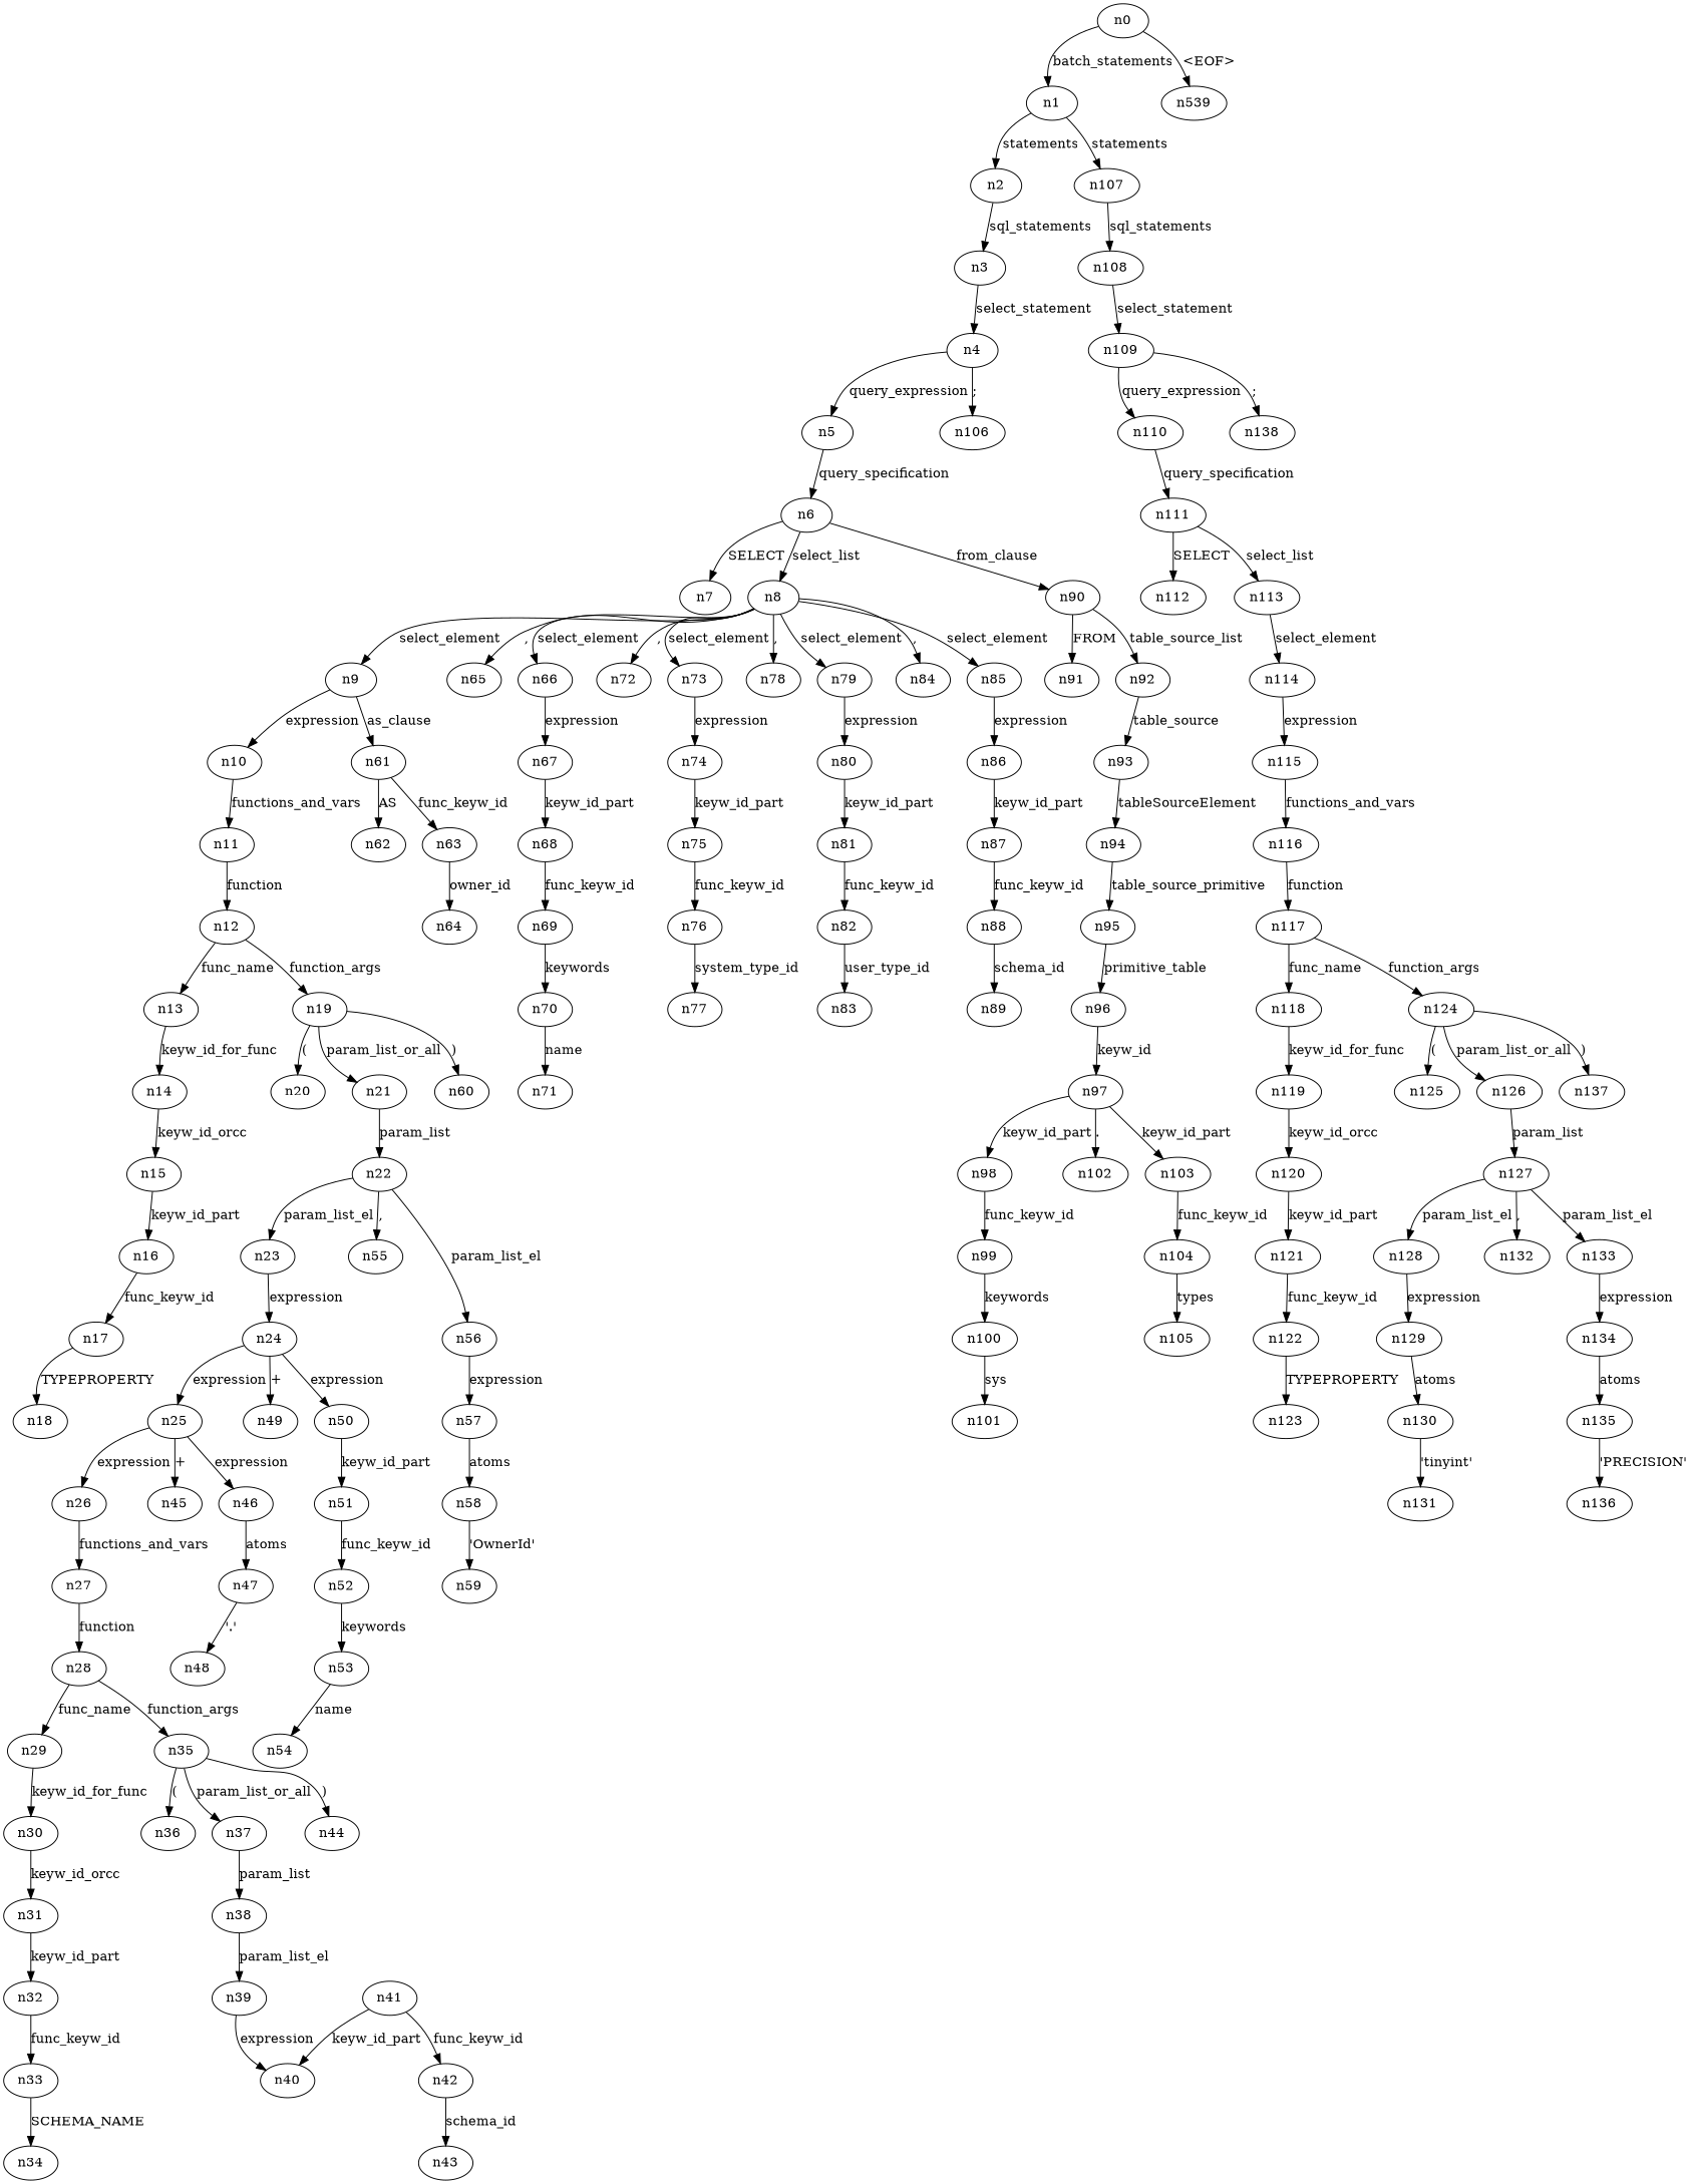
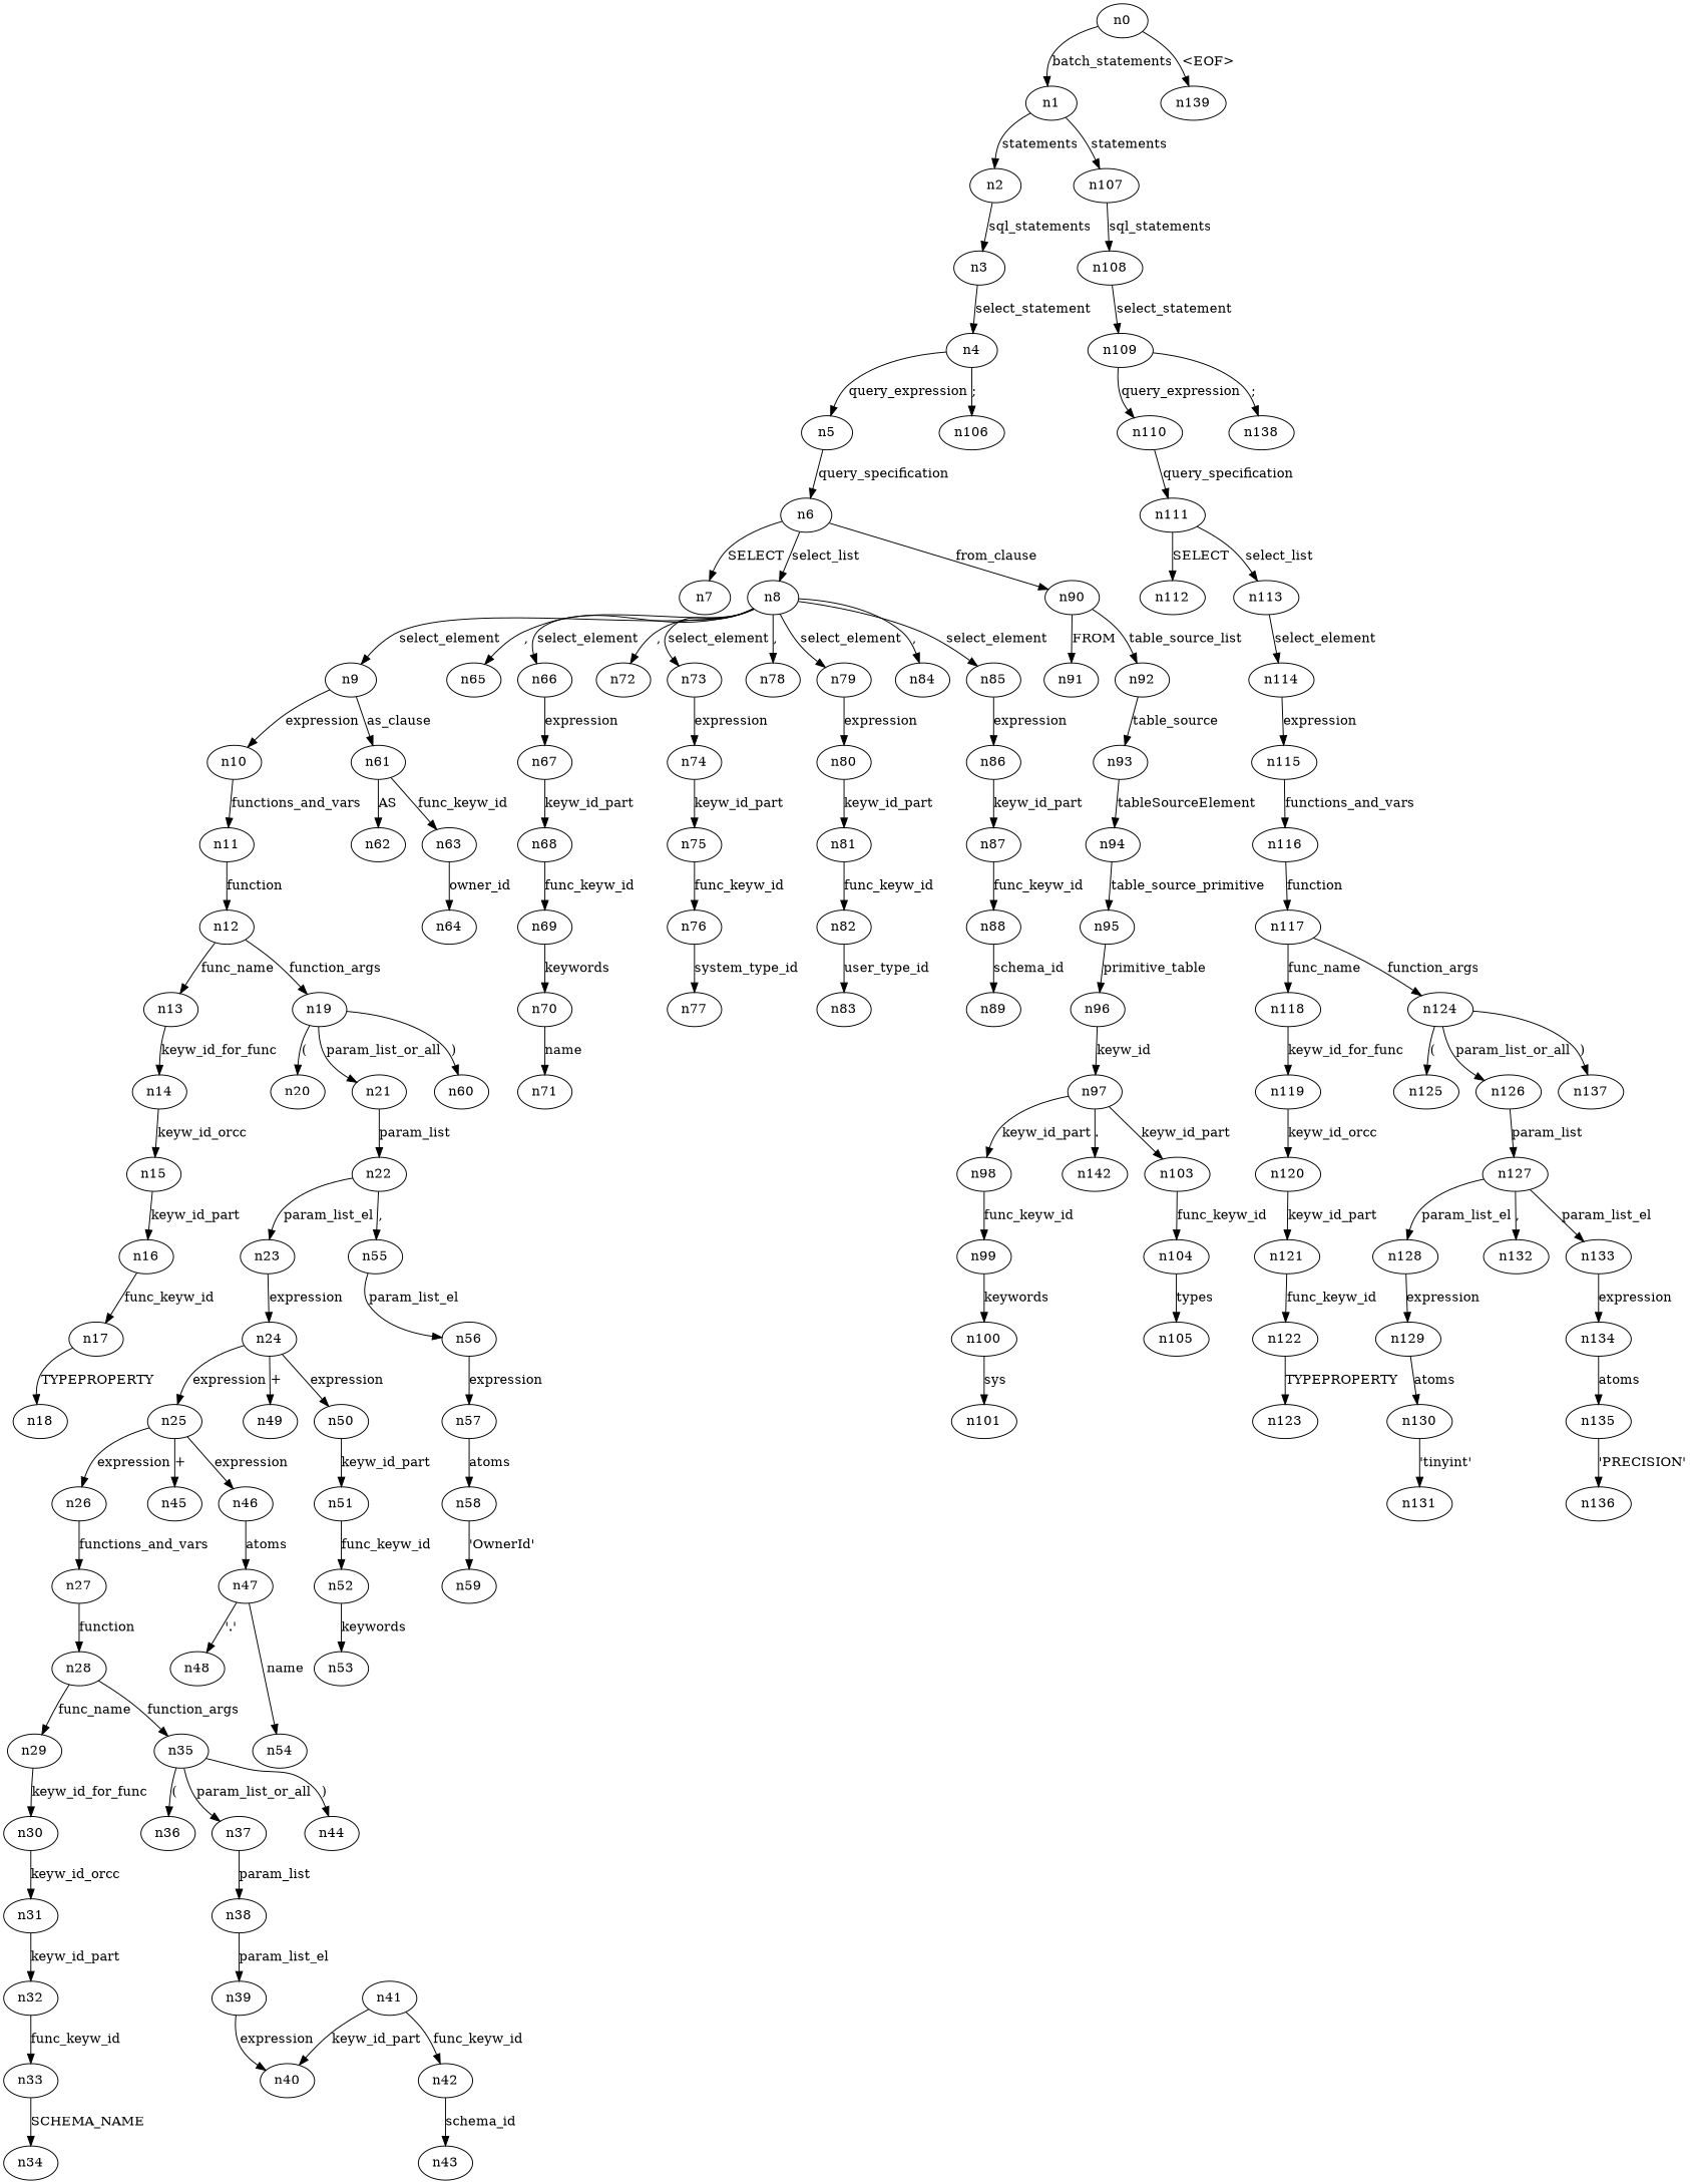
  digraph {
    n0
    n1
-   n139 [label=n539]
+   n139
    n2
    n107
    n3
    n108
    n4
    n5
    n106
    n6
    n7
    n8
    n90
    n9
    n65
    n66
    n72
    n73
    n78
    n79
    n84
    n85
    n91
    n92
    n10
    n61
    n67
    n74
    n80
    n86
    n11
    n62
    n63
    n12
    n13
    n19
    n14
    n20
    n21
    n60
    n15
    n16
    n17
    n18
    n22
    n23
    n55
    n56
    n24
    n57
    n25
    n49
    n50
    n26
    n45
    n46
    n51
    n27
    n47
    n28
    n29
    n35
    n30
    n36
    n37
    n44
    n31
    n32
    n33
    n34
    n38
    n39
    n40
    n41
    n42
    n43
    n48
    n52
    n53
    n54
    n58
    n59
    n64
    n68
    n69
    n70
    n71
    n75
    n76
    n77
    n81
    n82
    n83
    n87
    n88
    n89
    n93
    n94
    n95
    n96
    n97
    n98
-   n102
+   n102 [label=n142]
    n103
    n99
    n104
    n100
    n101
    n105
    n109
    n110
    n138
    n111
    n112
    n113
    n114
    n115
    n116
    n117
    n118
    n124
    n119
    n125
    n126
    n137
    n120
    n121
    n122
    n123
    n127
    n128
    n132
    n133
    n129
    n134
    n130
    n131
    n135
    n136
    n0 -> n1 [label=batch_statements]
    n0 -> n139 [label="<EOF>"]
    n1 -> n2 [label=statements]
    n1 -> n107 [label=statements]
    n2 -> n3 [label=sql_statements]
    n107 -> n108 [label=sql_statements]
    n3 -> n4 [label=select_statement]
    n108 -> n109 [label=select_statement]
    n4 -> n5 [label=query_expression]
    n4 -> n106 [label=";"]
    n5 -> n6 [label=query_specification]
    n6 -> n7 [label=SELECT]
    n6 -> n8 [label=select_list]
    n6 -> n90 [label=from_clause]
    n8 -> n9 [label=select_element]
    n8 -> n65 [label=","]
    n8 -> n66 [label=select_element]
    n8 -> n72 [label=","]
    n8 -> n73 [label=select_element]
    n8 -> n78 [label=","]
    n8 -> n79 [label=select_element]
    n8 -> n84 [label=","]
    n8 -> n85 [label=select_element]
    n90 -> n91 [label=FROM]
    n90 -> n92 [label=table_source_list]
    n9 -> n10 [label=expression]
    n9 -> n61 [label=as_clause]
    n66 -> n67 [label=expression]
    n73 -> n74 [label=expression]
    n79 -> n80 [label=expression]
    n85 -> n86 [label=expression]
    n92 -> n93 [label=table_source]
    n10 -> n11 [label=functions_and_vars]
    n61 -> n62 [label=AS]
    n61 -> n63 [label=func_keyw_id]
    n67 -> n68 [label=keyw_id_part]
    n74 -> n75 [label=keyw_id_part]
    n80 -> n81 [label=keyw_id_part]
    n86 -> n87 [label=keyw_id_part]
    n11 -> n12 [label=function]
    n63 -> n64 [label=owner_id]
    n12 -> n13 [label=func_name]
    n12 -> n19 [label=function_args]
    n13 -> n14 [label=keyw_id_for_func]
    n19 -> n20 [label="("]
    n19 -> n21 [label=param_list_or_all]
    n19 -> n60 [label=")"]
    n14 -> n15 [label=keyw_id_orcc]
    n21 -> n22 [label=param_list]
    n15 -> n16 [label=keyw_id_part]
    n16 -> n17 [label=func_keyw_id]
    n17 -> n18 [label=TYPEPROPERTY]
    n22 -> n23 [label=param_list_el]
    n22 -> n55 [label=","]
-   n22 -> n56 [label=param_list_el]
+   n55 -> n56 [label=param_list_el]
    n23 -> n24 [label=expression]
    n56 -> n57 [label=expression]
    n24 -> n25 [label=expression]
    n24 -> n49 [label="+"]
    n24 -> n50 [label=expression]
    n57 -> n58 [label=atoms]
    n25 -> n26 [label=expression]
    n25 -> n45 [label="+"]
    n25 -> n46 [label=expression]
    n50 -> n51 [label=keyw_id_part]
    n26 -> n27 [label=functions_and_vars]
    n46 -> n47 [label=atoms]
    n51 -> n52 [label=func_keyw_id]
    n27 -> n28 [label=function]
    n47 -> n48 [label="'.'"]
    n28 -> n29 [label=func_name]
    n28 -> n35 [label=function_args]
    n29 -> n30 [label=keyw_id_for_func]
    n35 -> n36 [label="("]
    n35 -> n37 [label=param_list_or_all]
    n35 -> n44 [label=")"]
    n30 -> n31 [label=keyw_id_orcc]
    n37 -> n38 [label=param_list]
    n31 -> n32 [label=keyw_id_part]
    n32 -> n33 [label=func_keyw_id]
    n33 -> n34 [label=SCHEMA_NAME]
    n38 -> n39 [label=param_list_el]
    n39 -> n40 [label=expression]
    n41 -> n40 [label=keyw_id_part]
    n41 -> n42 [label=func_keyw_id]
    n42 -> n43 [label=schema_id]
    n52 -> n53 [label=keywords]
-   n53 -> n54 [label=name]
+   n47 -> n54 [label=name]
    n58 -> n59 [label="'OwnerId'"]
    n68 -> n69 [label=func_keyw_id]
    n69 -> n70 [label=keywords]
    n70 -> n71 [label=name]
    n75 -> n76 [label=func_keyw_id]
    n76 -> n77 [label=system_type_id]
    n81 -> n82 [label=func_keyw_id]
    n82 -> n83 [label=user_type_id]
    n87 -> n88 [label=func_keyw_id]
    n88 -> n89 [label=schema_id]
    n93 -> n94 [label=tableSourceElement]
    n94 -> n95 [label=table_source_primitive]
    n95 -> n96 [label=primitive_table]
    n96 -> n97 [label=keyw_id]
    n97 -> n98 [label=keyw_id_part]
    n97 -> n102 [label="."]
    n97 -> n103 [label=keyw_id_part]
    n98 -> n99 [label=func_keyw_id]
    n103 -> n104 [label=func_keyw_id]
    n99 -> n100 [label=keywords]
    n104 -> n105 [label=types]
    n100 -> n101 [label=sys]
    n109 -> n110 [label=query_expression]
    n109 -> n138 [label=";"]
    n110 -> n111 [label=query_specification]
    n111 -> n112 [label=SELECT]
    n111 -> n113 [label=select_list]
    n113 -> n114 [label=select_element]
    n114 -> n115 [label=expression]
    n115 -> n116 [label=functions_and_vars]
    n116 -> n117 [label=function]
    n117 -> n118 [label=func_name]
    n117 -> n124 [label=function_args]
    n118 -> n119 [label=keyw_id_for_func]
    n124 -> n125 [label="("]
    n124 -> n126 [label=param_list_or_all]
    n124 -> n137 [label=")"]
    n119 -> n120 [label=keyw_id_orcc]
    n126 -> n127 [label=param_list]
    n120 -> n121 [label=keyw_id_part]
    n121 -> n122 [label=func_keyw_id]
    n122 -> n123 [label=TYPEPROPERTY]
    n127 -> n128 [label=param_list_el]
    n127 -> n132 [label=","]
    n127 -> n133 [label=param_list_el]
    n128 -> n129 [label=expression]
    n133 -> n134 [label=expression]
    n129 -> n130 [label=atoms]
    n134 -> n135 [label=atoms]
    n130 -> n131 [label="'tinyint'"]
    n135 -> n136 [label="'PRECISION'"]
  }
